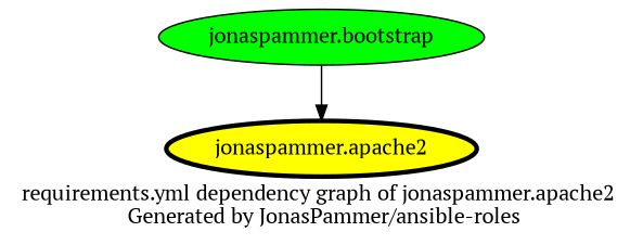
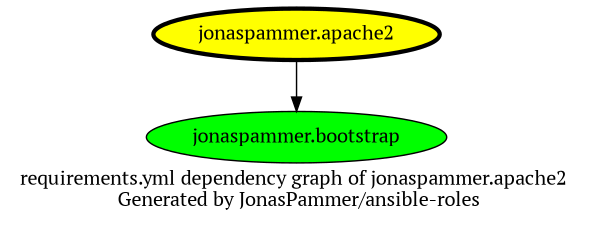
  digraph {
    label="requirements.yml dependency graph of jonaspammer.apache2 \n Generated by JonasPammer/ansible-roles"
    fontname="PT Serif"
    node [style=filled fontname="PT Serif"]
    "jonaspammer.apache2" [fillcolor=yellow penwidth=3]
    "jonaspammer.bootstrap" [fillcolor=green]
-   "jonaspammer.bootstrap" -> "jonaspammer.apache2" [fontname="PT Serif"]
+   "jonaspammer.apache2" -> "jonaspammer.bootstrap" [fontname="PT Serif"]
  }
